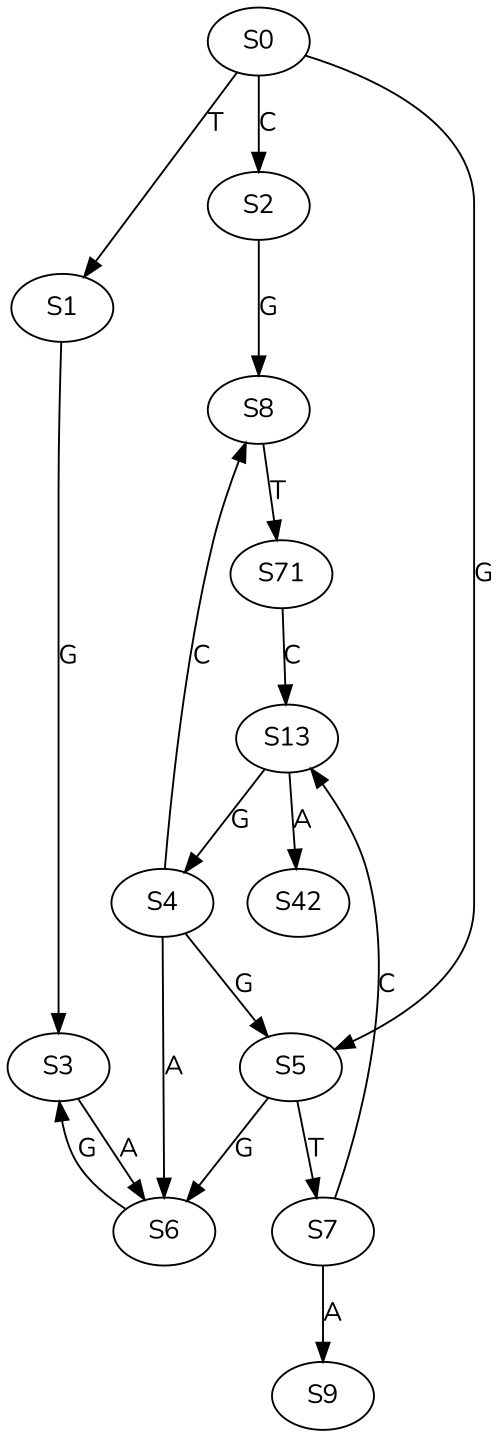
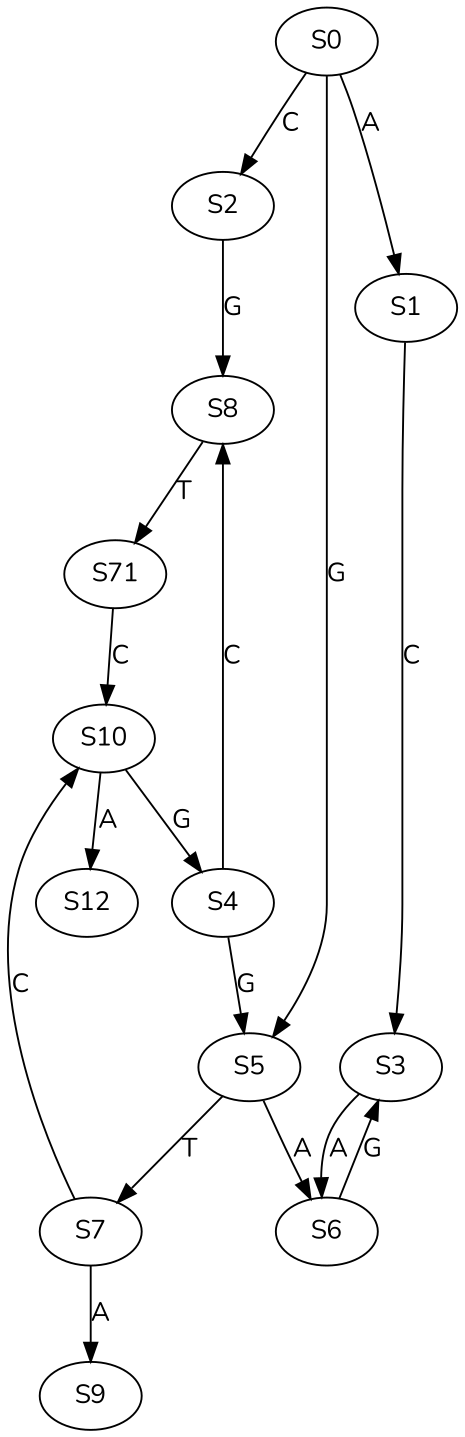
  strict digraph {
    fontname=Nunito
    node [fontname=Nunito]
    edge [fontname=Nunito]
    S0
    S1
    S2
    S5
    S3
    S8
    S6
    S4
    S7
    S9
-   S10 [label=S13]
+   S10
    n12 [label=S71]
-   S12 [label=S42]
-   S0 -> S1 [label=T]
+   S12
+   S0 -> S1 [label=A]
    S0 -> S2 [label=C]
    S0 -> S5 [label=G]
-   S1 -> S3 [label=G]
+   S1 -> S3 [label=C]
    S2 -> S8 [label=G]
-   S5 -> S6 [label=G]
+   S5 -> S6 [label=A]
    S5 -> S7 [label=T]
    S3 -> S6 [label=A]
    S8 -> n12 [label=T]
    S6 -> S3 [label=G]
    S4 -> S5 [label=G]
    S4 -> S8 [label=C]
-   S4 -> S6 [label=A]
    S7 -> S9 [label=A]
    S7 -> S10 [label=C]
    S10 -> S4 [label=G]
    S10 -> S12 [label=A]
    n12 -> S10 [label=C]
  }
